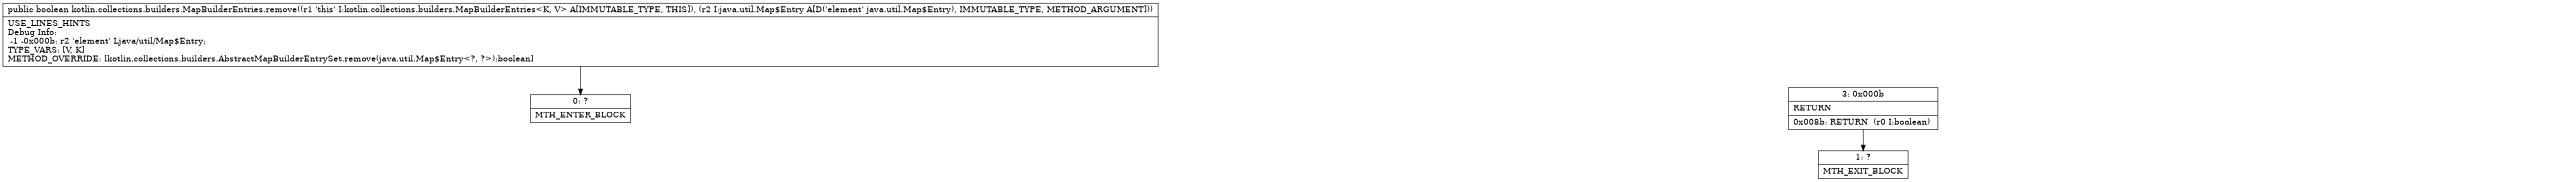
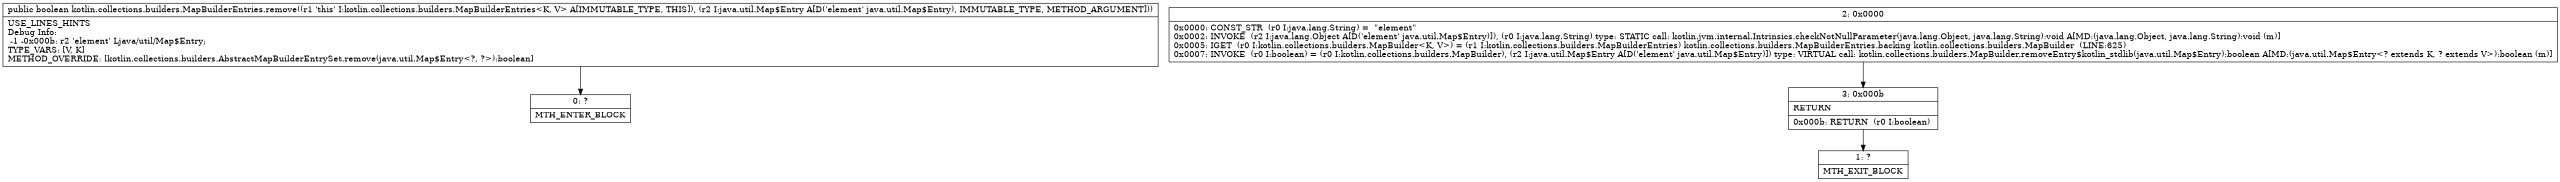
  digraph {
    node [shape=record]
    n1 [label="{0\:\ ?|MTH_ENTER_BLOCK\l}"]
-   n3 [label="{3\:\ 0x000b|RETURN\l|0x008b: RETURN  (r0 I:boolean) \l}"]
+   n2 [label="{2\:\ 0x0000|0x0000: CONST_STR  (r0 I:java.lang.String) =  \"element\" \l0x0002: INVOKE  (r2 I:java.lang.Object A[D('element' java.util.Map$Entry)]), (r0 I:java.lang.String) type: STATIC call: kotlin.jvm.internal.Intrinsics.checkNotNullParameter(java.lang.Object, java.lang.String):void A[MD:(java.lang.Object, java.lang.String):void (m)]\l0x0005: IGET  (r0 I:kotlin.collections.builders.MapBuilder\<K, V\>) = (r1 I:kotlin.collections.builders.MapBuilderEntries) kotlin.collections.builders.MapBuilderEntries.backing kotlin.collections.builders.MapBuilder  (LINE:625)\l0x0007: INVOKE  (r0 I:boolean) = (r0 I:kotlin.collections.builders.MapBuilder), (r2 I:java.util.Map$Entry A[D('element' java.util.Map$Entry)]) type: VIRTUAL call: kotlin.collections.builders.MapBuilder.removeEntry$kotlin_stdlib(java.util.Map$Entry):boolean A[MD:(java.util.Map$Entry\<? extends K, ? extends V\>):boolean (m)]\l}"]
+   n3 [label="{3\:\ 0x000b|RETURN\l|0x000b: RETURN  (r0 I:boolean) \l}"]
    n4 [label="{1\:\ ?|MTH_EXIT_BLOCK\l}"]
    n5 [label="{public boolean kotlin.collections.builders.MapBuilderEntries.remove((r1 'this' I:kotlin.collections.builders.MapBuilderEntries\<K, V\> A[IMMUTABLE_TYPE, THIS]), (r2 I:java.util.Map$Entry A[D('element' java.util.Map$Entry), IMMUTABLE_TYPE, METHOD_ARGUMENT]))  | USE_LINES_HINTS\lDebug Info:\l  \-1 \-0x000b: r2 'element' Ljava\/util\/Map$Entry;\lTYPE_VARS: [V, K]\lMETHOD_OVERRIDE: [kotlin.collections.builders.AbstractMapBuilderEntrySet.remove(java.util.Map$Entry\<?, ?\>):boolean]\l}"]
+   n2 -> n3
    n3 -> n4
    n5 -> n1
  }
